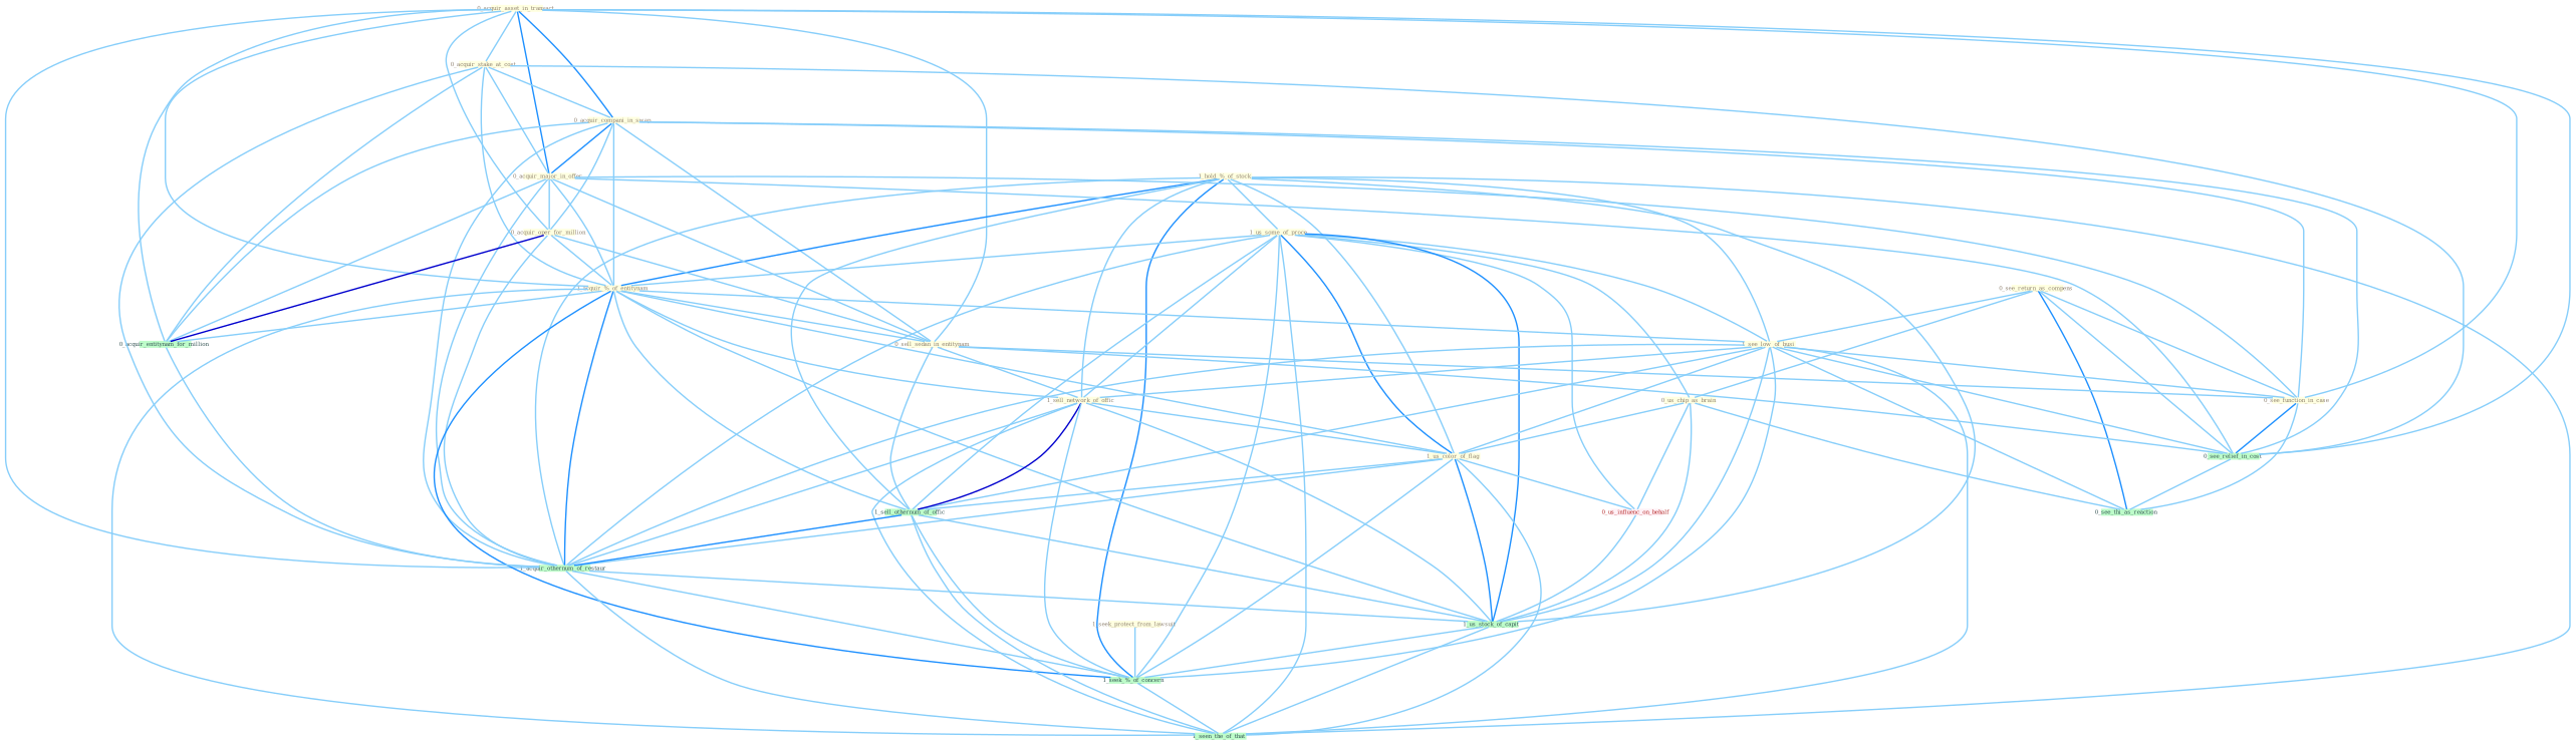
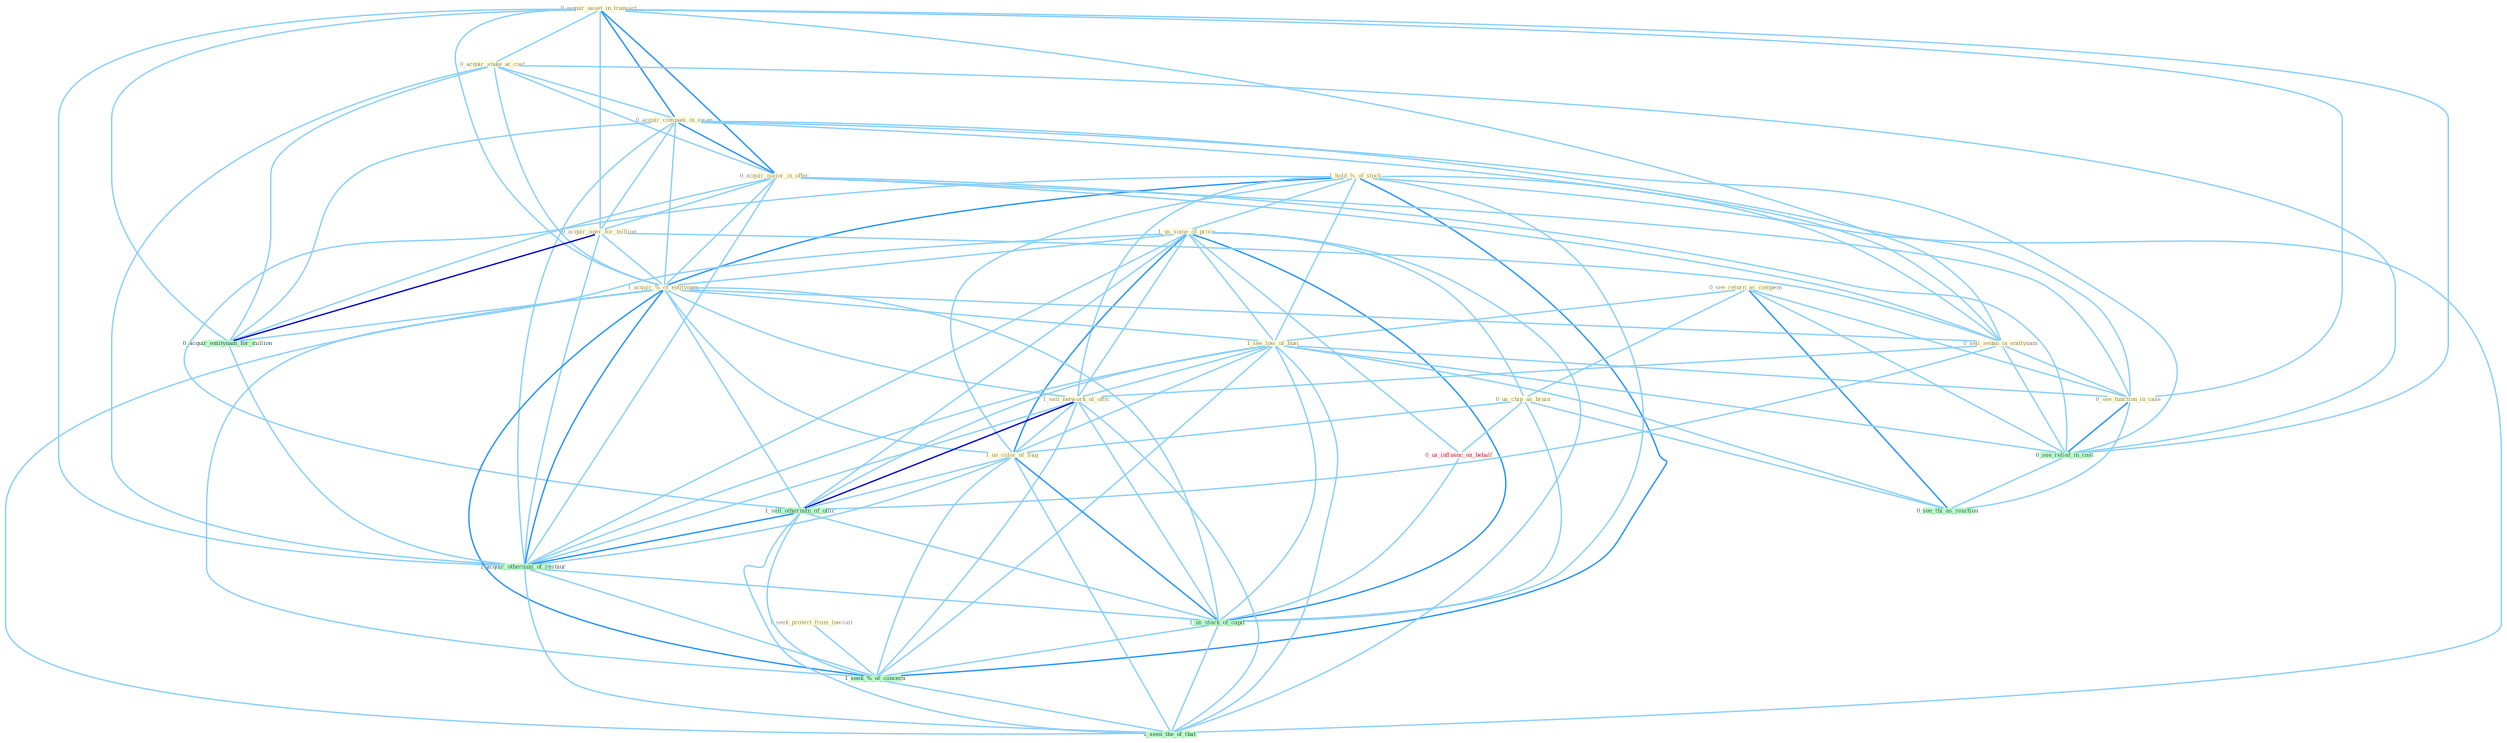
  graph {
    node [color="#ffffe0" fixedsize=true fontcolor="#8b7d6b" fontsize=4 shape=polygon style=filled]
    edge [color="#87cefa" w=1]
    "0_acquir_asset_in_transact " [height=.06 width=.5]
    "0_acquir_stake_at_cost " [height=.06 width=.5]
    "0_acquir_compani_in_swap " [height=.06 width=.5]
    "1_hold_%_of_stock " [height=.06 width=.5]
    "0_see_return_as_compens " [height=.06 width=.5]
    "1_us_some_of_proce " [height=.06 width=.5]
    "0_us_chip_as_brain " [height=.06 width=.5]
    "0_acquir_major_in_offer " [height=.06 width=.5]
    "0_acquir_oper_for_million " [height=.06 width=.5]
    "1_seek_protect_from_lawsuit " [height=.06 width=.5]
    "1_acquir_%_of_entitynam " [height=.06 width=.5]
    "0_sell_sedan_in_entitynam " [height=.06 width=.5]
    "1_see_low_of_busi " [height=.06 width=.5]
    "1_sell_network_of_offic " [height=.06 width=.5]
    "0_see_function_in_case " [height=.06 width=.5]
    "1_us_color_of_flag " [height=.06 width=.5]
    "0_us_influenc_on_behalf " [color="#fff0f5" fontcolor="#b22222" height=.06 width=.5]
    "0_acquir_entitynam_for_million " [color="#BDFCC9" fontcolor="#2f4f4f" height=.06 width=.5]
    "0_see_relief_in_cost " [color="#BDFCC9" fontcolor="#2f4f4f" height=.06 width=.5]
    "1_acquir_othernum_of_restaur " [color="#BDFCC9" fontcolor="#2f4f4f" height=.06 width=.5]
    "1_sell_othernum_of_offic " [color="#BDFCC9" fontcolor="#2f4f4f" height=.06 width=.5]
    "1_us_stock_of_capit " [color="#BDFCC9" fontcolor="#2f4f4f" height=.06 width=.5]
    "1_seek_%_of_concern " [color="#BDFCC9" fontcolor="#2f4f4f" height=.06 width=.5]
    "1_seen_the_of_that " [color="#BDFCC9" fontcolor="#2f4f4f" height=.06 width=.5]
    "0_see_thi_as_reaction " [color="#BDFCC9" fontcolor="#2f4f4f" height=.06 width=.5]
    subgraph sub_1 {
      "0_acquir_asset_in_transact "
      "0_acquir_stake_at_cost "
      "0_acquir_compani_in_swap "
      "1_hold_%_of_stock "
      "0_see_return_as_compens "
      "1_us_some_of_proce "
      "0_us_chip_as_brain "
      "0_acquir_major_in_offer "
      "0_acquir_oper_for_million "
      "1_seek_protect_from_lawsuit "
      "1_acquir_%_of_entitynam "
      "0_sell_sedan_in_entitynam "
      "1_see_low_of_busi "
      "1_sell_network_of_offic "
      "0_see_function_in_case "
      "1_us_color_of_flag "
    }
    subgraph sub_2 {
      "0_us_influenc_on_behalf "
    }
    "0_acquir_asset_in_transact " -- "0_acquir_stake_at_cost "
    "0_acquir_asset_in_transact " -- "0_acquir_compani_in_swap " [color="#1e90ff" w=2]
    "0_acquir_asset_in_transact " -- "0_acquir_major_in_offer " [color="#1e90ff" w=2]
    "0_acquir_asset_in_transact " -- "0_acquir_oper_for_million "
    "0_acquir_asset_in_transact " -- "1_acquir_%_of_entitynam "
    "0_acquir_asset_in_transact " -- "0_sell_sedan_in_entitynam "
    "0_acquir_asset_in_transact " -- "0_see_function_in_case "
    "0_acquir_asset_in_transact " -- "0_acquir_entitynam_for_million "
    "0_acquir_asset_in_transact " -- "0_see_relief_in_cost "
    "0_acquir_asset_in_transact " -- "1_acquir_othernum_of_restaur "
    "0_acquir_stake_at_cost " -- "0_acquir_compani_in_swap "
    "0_acquir_stake_at_cost " -- "0_acquir_major_in_offer "
    "0_acquir_stake_at_cost " -- "1_acquir_%_of_entitynam "
    "0_acquir_stake_at_cost " -- "0_acquir_entitynam_for_million "
    "0_acquir_stake_at_cost " -- "0_see_relief_in_cost "
    "0_acquir_stake_at_cost " -- "1_acquir_othernum_of_restaur "
    "0_acquir_compani_in_swap " -- "0_acquir_major_in_offer " [color="#1e90ff" w=2]
    "0_acquir_compani_in_swap " -- "0_acquir_oper_for_million "
    "0_acquir_compani_in_swap " -- "1_acquir_%_of_entitynam "
    "0_acquir_compani_in_swap " -- "0_sell_sedan_in_entitynam "
    "0_acquir_compani_in_swap " -- "0_see_function_in_case "
    "0_acquir_compani_in_swap " -- "0_acquir_entitynam_for_million "
    "0_acquir_compani_in_swap " -- "0_see_relief_in_cost "
    "0_acquir_compani_in_swap " -- "1_acquir_othernum_of_restaur "
    "1_hold_%_of_stock " -- "1_us_some_of_proce "
    "1_hold_%_of_stock " -- "1_acquir_%_of_entitynam " [color="#1e90ff" w=2]
    "1_hold_%_of_stock " -- "1_see_low_of_busi "
    "1_hold_%_of_stock " -- "1_sell_network_of_offic "
    "1_hold_%_of_stock " -- "1_us_color_of_flag "
-   "1_hold_%_of_stock " -- "1_acquir_othernum_of_restaur "
+   "1_hold_%_of_stock " -- "0_sell_sedan_in_entitynam "
    "1_hold_%_of_stock " -- "1_sell_othernum_of_offic "
    "1_hold_%_of_stock " -- "1_us_stock_of_capit "
    "1_hold_%_of_stock " -- "1_seek_%_of_concern " [color="#1e90ff" w=2]
    "1_hold_%_of_stock " -- "1_seen_the_of_that "
    "0_see_return_as_compens " -- "0_us_chip_as_brain "
    "0_see_return_as_compens " -- "1_see_low_of_busi "
    "0_see_return_as_compens " -- "0_see_function_in_case "
    "0_see_return_as_compens " -- "0_see_relief_in_cost "
    "0_see_return_as_compens " -- "0_see_thi_as_reaction " [color="#1e90ff" w=2]
    "1_us_some_of_proce " -- "0_us_chip_as_brain "
    "1_us_some_of_proce " -- "1_acquir_%_of_entitynam "
    "1_us_some_of_proce " -- "1_see_low_of_busi "
    "1_us_some_of_proce " -- "1_sell_network_of_offic "
    "1_us_some_of_proce " -- "1_us_color_of_flag " [color="#1e90ff" w=2]
    "1_us_some_of_proce " -- "0_us_influenc_on_behalf "
    "1_us_some_of_proce " -- "1_acquir_othernum_of_restaur "
    "1_us_some_of_proce " -- "1_sell_othernum_of_offic "
    "1_us_some_of_proce " -- "1_us_stock_of_capit " [color="#1e90ff" w=2]
    "1_us_some_of_proce " -- "1_seek_%_of_concern "
    "1_us_some_of_proce " -- "1_seen_the_of_that "
    "0_us_chip_as_brain " -- "1_us_color_of_flag "
    "0_us_chip_as_brain " -- "0_us_influenc_on_behalf "
    "0_us_chip_as_brain " -- "1_us_stock_of_capit "
    "0_us_chip_as_brain " -- "0_see_thi_as_reaction "
    "0_acquir_major_in_offer " -- "0_acquir_oper_for_million "
    "0_acquir_major_in_offer " -- "1_acquir_%_of_entitynam "
    "0_acquir_major_in_offer " -- "0_sell_sedan_in_entitynam "
    "0_acquir_major_in_offer " -- "0_see_function_in_case "
    "0_acquir_major_in_offer " -- "0_acquir_entitynam_for_million "
    "0_acquir_major_in_offer " -- "0_see_relief_in_cost "
    "0_acquir_major_in_offer " -- "1_acquir_othernum_of_restaur "
    "0_acquir_oper_for_million " -- "1_acquir_%_of_entitynam "
    "0_acquir_oper_for_million " -- "0_acquir_entitynam_for_million " [color="#0000cd" w=3]
    "0_acquir_oper_for_million " -- "1_acquir_othernum_of_restaur "
    "1_seek_protect_from_lawsuit " -- "1_seek_%_of_concern "
    "1_acquir_%_of_entitynam " -- "0_sell_sedan_in_entitynam "
    "1_acquir_%_of_entitynam " -- "1_see_low_of_busi "
    "1_acquir_%_of_entitynam " -- "1_sell_network_of_offic "
    "1_acquir_%_of_entitynam " -- "1_us_color_of_flag "
    "1_acquir_%_of_entitynam " -- "0_acquir_entitynam_for_million "
    "1_acquir_%_of_entitynam " -- "1_acquir_othernum_of_restaur " [color="#1e90ff" w=2]
    "1_acquir_%_of_entitynam " -- "1_sell_othernum_of_offic "
    "1_acquir_%_of_entitynam " -- "1_us_stock_of_capit "
    "1_acquir_%_of_entitynam " -- "1_seek_%_of_concern " [color="#1e90ff" w=2]
    "1_acquir_%_of_entitynam " -- "1_seen_the_of_that "
    "0_sell_sedan_in_entitynam " -- "0_acquir_oper_for_million "
    "0_sell_sedan_in_entitynam " -- "1_sell_network_of_offic "
    "0_sell_sedan_in_entitynam " -- "0_see_function_in_case "
    "0_sell_sedan_in_entitynam " -- "0_see_relief_in_cost "
    "0_sell_sedan_in_entitynam " -- "1_sell_othernum_of_offic "
    "1_see_low_of_busi " -- "1_sell_network_of_offic "
    "1_see_low_of_busi " -- "0_see_function_in_case "
    "1_see_low_of_busi " -- "1_us_color_of_flag "
    "1_see_low_of_busi " -- "0_see_relief_in_cost "
    "1_see_low_of_busi " -- "1_acquir_othernum_of_restaur "
    "1_see_low_of_busi " -- "1_sell_othernum_of_offic "
    "1_see_low_of_busi " -- "1_us_stock_of_capit "
    "1_see_low_of_busi " -- "1_seek_%_of_concern "
    "1_see_low_of_busi " -- "1_seen_the_of_that "
    "1_see_low_of_busi " -- "0_see_thi_as_reaction "
    "1_sell_network_of_offic " -- "1_us_color_of_flag "
    "1_sell_network_of_offic " -- "1_acquir_othernum_of_restaur "
    "1_sell_network_of_offic " -- "1_sell_othernum_of_offic " [color="#0000cd" w=3]
    "1_sell_network_of_offic " -- "1_us_stock_of_capit "
    "1_sell_network_of_offic " -- "1_seek_%_of_concern "
    "1_sell_network_of_offic " -- "1_seen_the_of_that "
    "0_see_function_in_case " -- "0_see_relief_in_cost " [color="#1e90ff" w=2]
    "0_see_function_in_case " -- "0_see_thi_as_reaction "
-   "1_us_color_of_flag " -- "0_us_influenc_on_behalf "
    "1_us_color_of_flag " -- "1_acquir_othernum_of_restaur "
    "1_us_color_of_flag " -- "1_sell_othernum_of_offic "
    "1_us_color_of_flag " -- "1_us_stock_of_capit " [color="#1e90ff" w=2]
    "1_us_color_of_flag " -- "1_seek_%_of_concern "
    "1_us_color_of_flag " -- "1_seen_the_of_that "
    "0_us_influenc_on_behalf " -- "1_us_stock_of_capit "
    "0_acquir_entitynam_for_million " -- "1_acquir_othernum_of_restaur "
    "0_see_relief_in_cost " -- "0_see_thi_as_reaction "
    "1_acquir_othernum_of_restaur " -- "1_us_stock_of_capit "
    "1_acquir_othernum_of_restaur " -- "1_seek_%_of_concern "
    "1_acquir_othernum_of_restaur " -- "1_seen_the_of_that "
    "1_sell_othernum_of_offic " -- "1_acquir_othernum_of_restaur " [color="#1e90ff" w=2]
    "1_sell_othernum_of_offic " -- "1_us_stock_of_capit "
    "1_sell_othernum_of_offic " -- "1_seek_%_of_concern "
    "1_sell_othernum_of_offic " -- "1_seen_the_of_that "
    "1_us_stock_of_capit " -- "1_seek_%_of_concern "
    "1_us_stock_of_capit " -- "1_seen_the_of_that "
    "1_seek_%_of_concern " -- "1_seen_the_of_that "
  }
